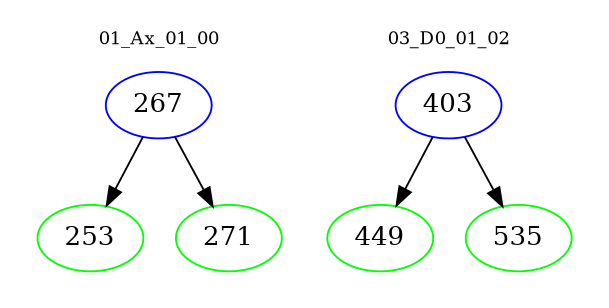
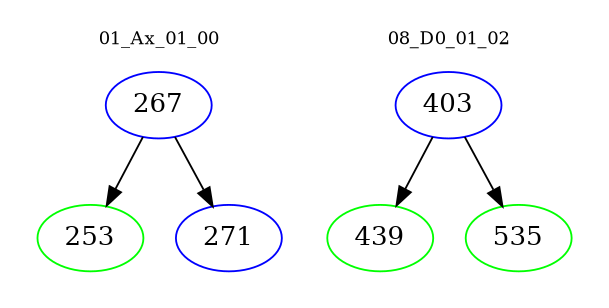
  digraph {
    node [color=green]
    edge [color=black]
    n1 [color=blue label=267]
    n2 [label=253]
-   n3 [label=271]
+   n3 [color=blue label=271]
    n4 [color=blue label=403]
-   n5 [label=449]
+   n5 [label=439]
    n6 [label=535]
    subgraph cluster_1 {
      color=white
      fontsize=10
      label="01_Ax_01_00"
      n1
      n2
      n3
    }
    subgraph cluster_2 {
      color=white
      fontsize=10
-     label="03_D0_01_02"
+     label="08_D0_01_02"
      n4
      n5
      n6
    }
    n1 -> n2
    n1 -> n3
    n4 -> n5
    n4 -> n6
  }
